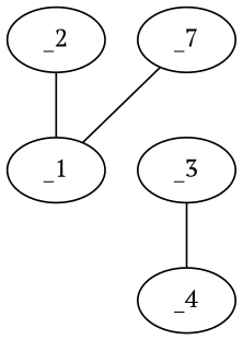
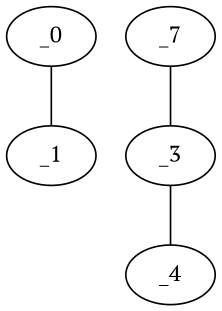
  graph {
    fontname="PT Serif"
    node [fontname="PT Serif"]
    edge [fontname="PT Serif"]
-   _0 [x=1.05573 y=2.20216 label=_2]
+   _0 [x=1.05573 y=2.20216]
    _1 [x=0.952373 y=0.451437]
    n3 [label=_7 x=2.06092 y=0.657051]
    _3 [x=2.09575 y=2.49787]
    _4 [x=0.952569 y=1.57283]
    _0 -- _1
-   n3 -- _1
+   n3 -- _3
    _3 -- _4
  }
